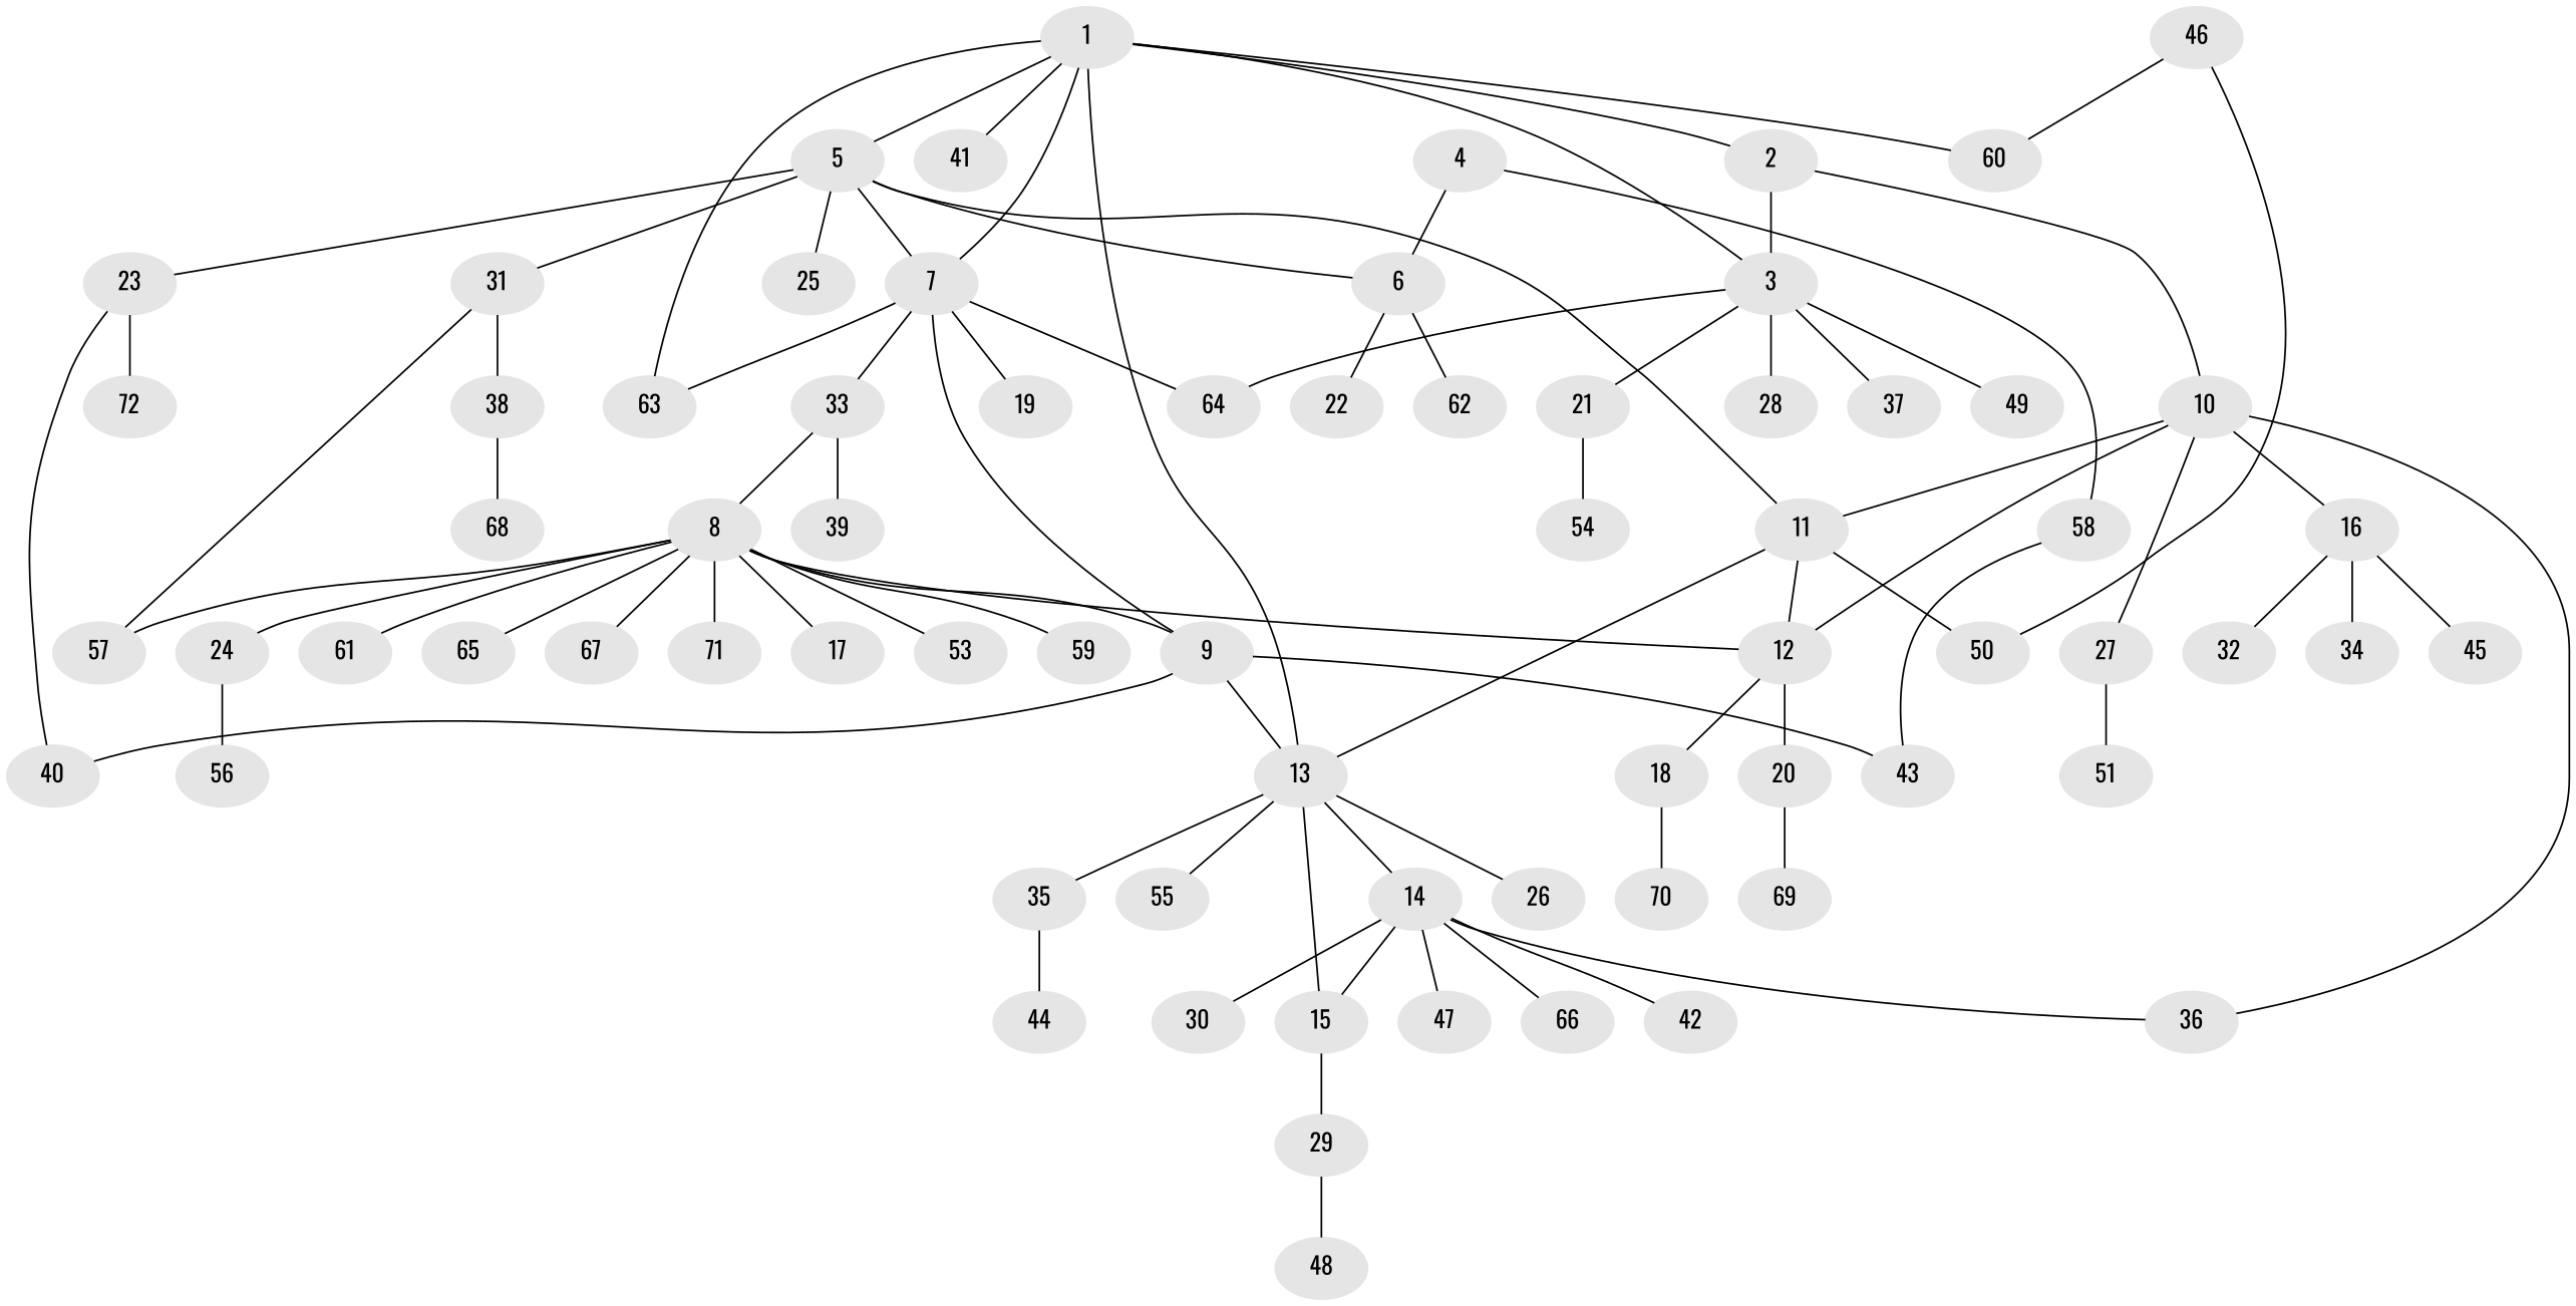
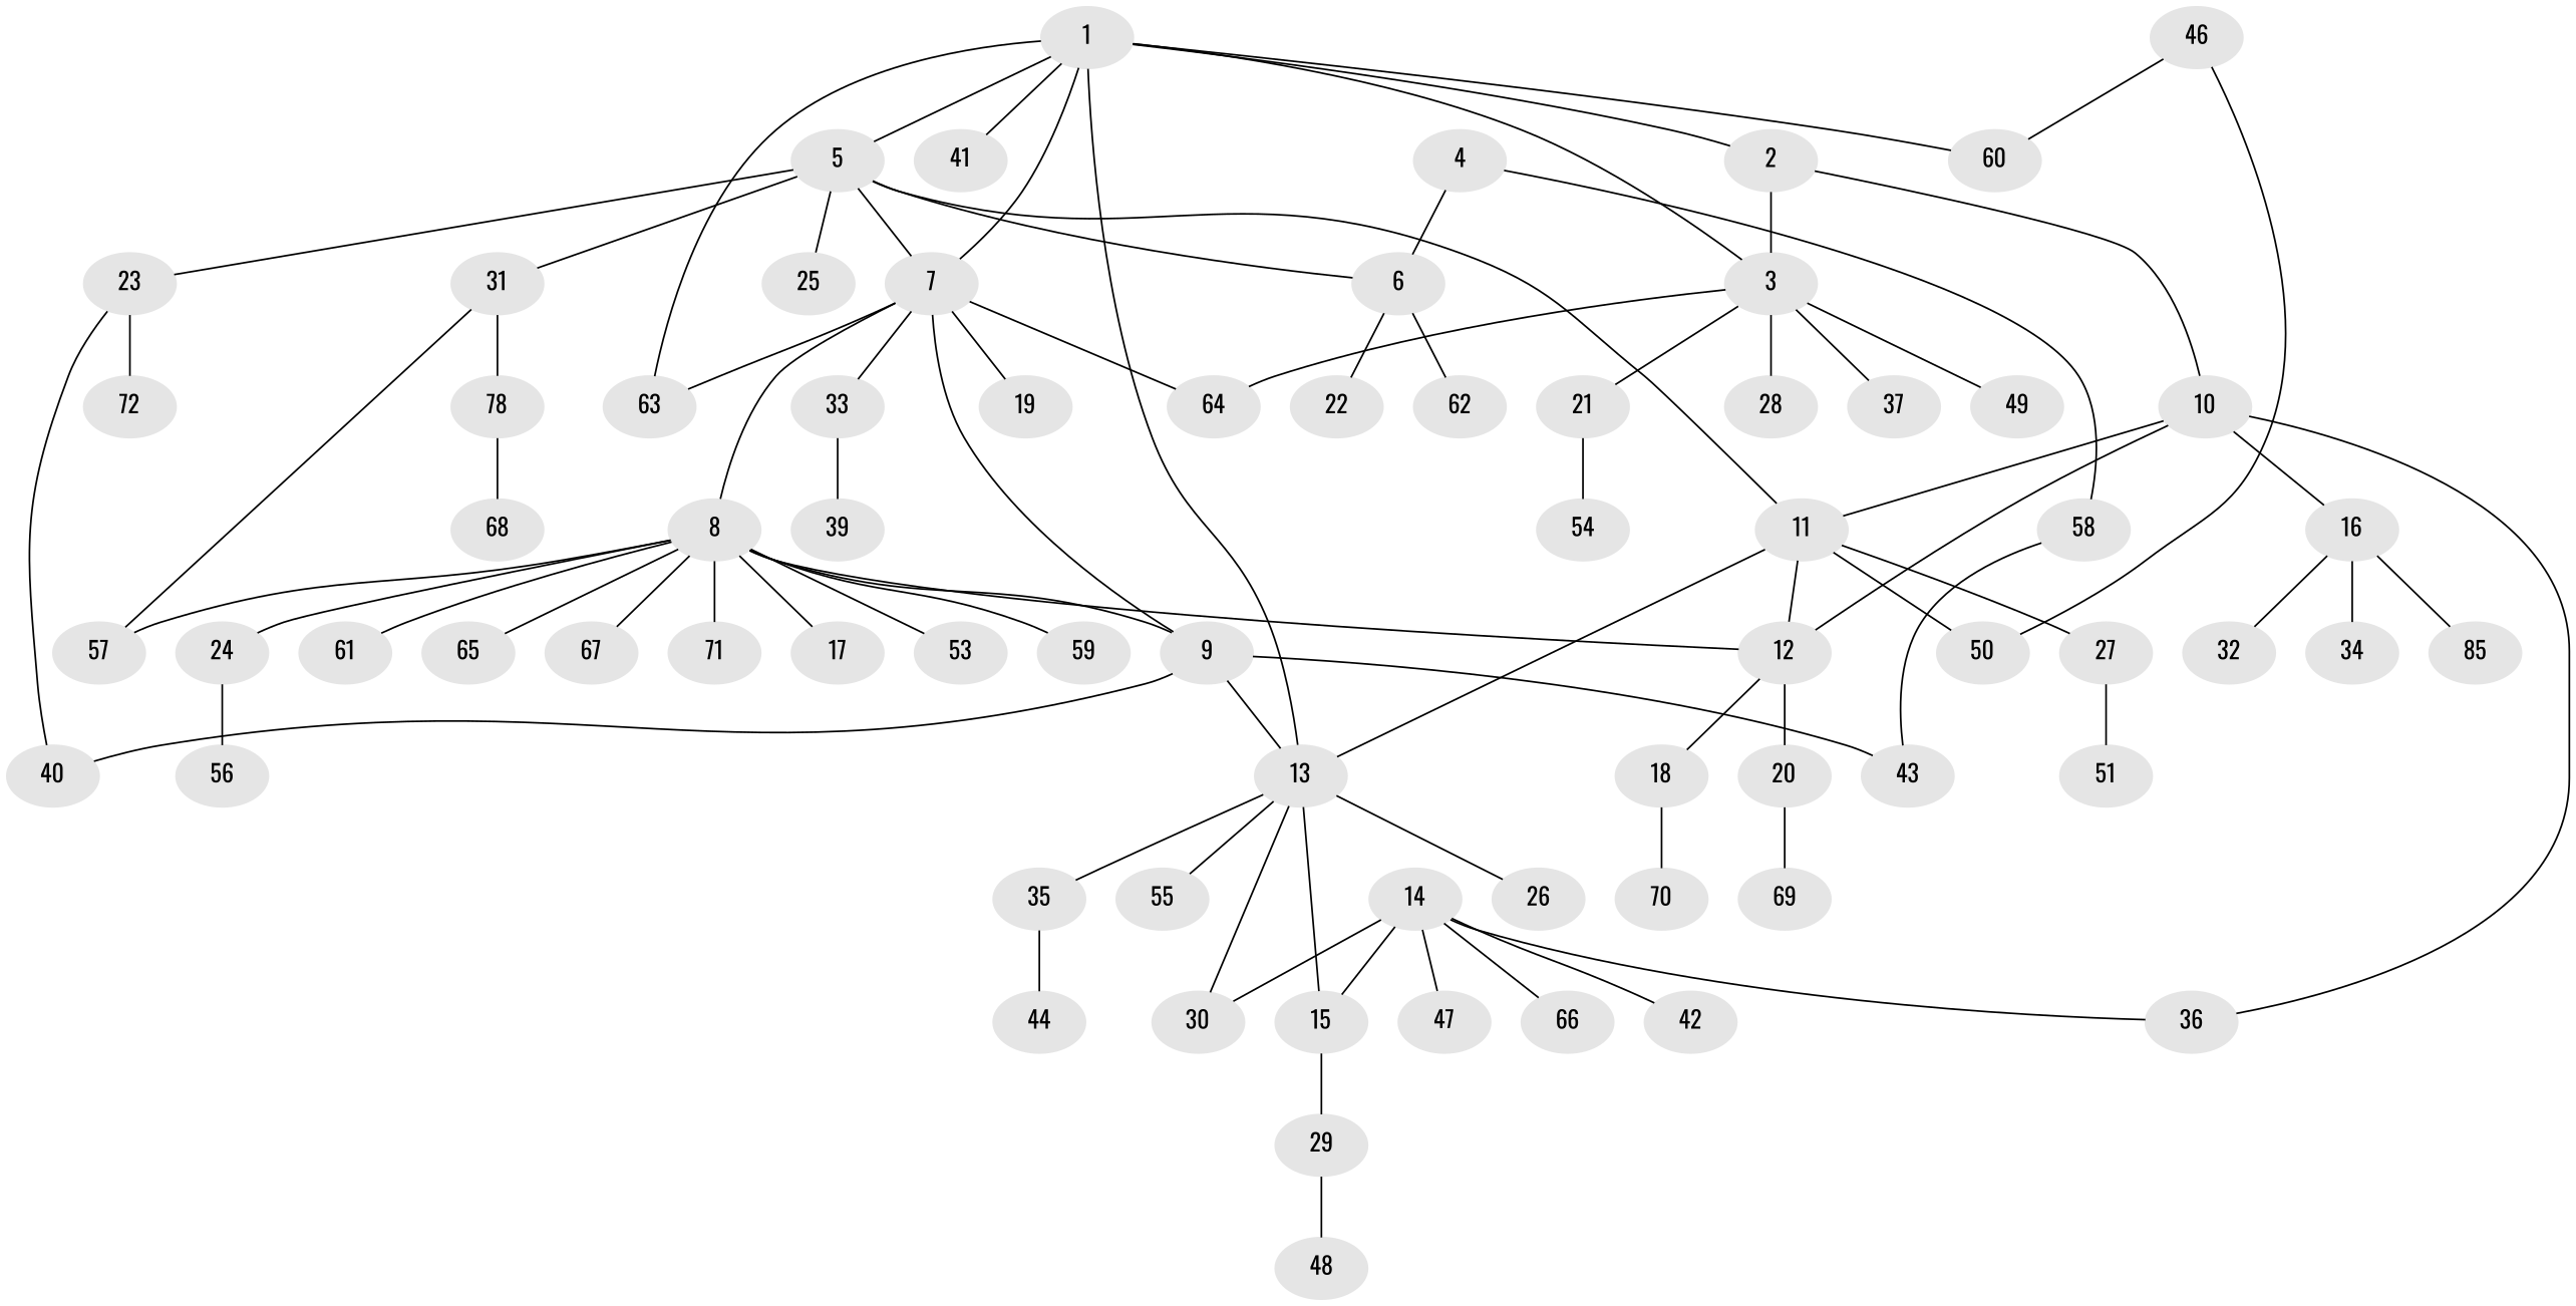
  graph {
    fontname=Oswald
    node [color=gray90 fontname=Oswald style=filled]
    edge [fontname=Oswald]
    1
    2
    3
    5
    7
    13
    41
    60
    63
    10
    21
    28
    37
    49
    64
    6
    11
    23
    25
    31
    8
    9
    19
    33
    14
    15
    26
    35
    55
    12
    16
    36
    54
    4
    58
    22
    62
    43
    27
    50
    40
    72
    57
-   38
+   38 [label=78]
    17
    24
    53
    59
    61
    65
    67
    71
    39
    18
    20
    56
    32
    34
-   45
+   45 [label=85]
    51
    46
    70
    69
    30
    42
    47
    66
    29
    44
    48
    68
    1 -- 2
    1 -- 3
    1 -- 5
    1 -- 7
    1 -- 13
    1 -- 41
    1 -- 60
    1 -- 63
    2 -- 3
    2 -- 10
    3 -- 21
    3 -- 28
    3 -- 37
    3 -- 49
    3 -- 64
    5 -- 7
    5 -- 6
    5 -- 11
    5 -- 23
    5 -- 25
    5 -- 31
    7 -- 63
    7 -- 64
-   33 -- 8
+   7 -- 8
    7 -- 9
    7 -- 19
    7 -- 33
-   13 -- 14
+   13 -- 30
    13 -- 15
    13 -- 26
    13 -- 35
    13 -- 55
    10 -- 11
    10 -- 12
    10 -- 16
    10 -- 36
    21 -- 54
    6 -- 22
    6 -- 62
    11 -- 13
    11 -- 12
-   10 -- 27
+   11 -- 27
    11 -- 50
    23 -- 40
    23 -- 72
    31 -- 57
    31 -- 38
    8 -- 9
    8 -- 12
    8 -- 57
    8 -- 17
    8 -- 24
    8 -- 53
    8 -- 59
    8 -- 61
    8 -- 65
    8 -- 67
    8 -- 71
    9 -- 13
    9 -- 43
    9 -- 40
    33 -- 39
    14 -- 15
    14 -- 36
    14 -- 30
    14 -- 42
    14 -- 47
    14 -- 66
    15 -- 29
    35 -- 44
    12 -- 18
    12 -- 20
    16 -- 32
    16 -- 34
    16 -- 45
    4 -- 6
    4 -- 58
    58 -- 43
    27 -- 51
    38 -- 68
    24 -- 56
    18 -- 70
    20 -- 69
    46 -- 60
    46 -- 50
    29 -- 48
  }
